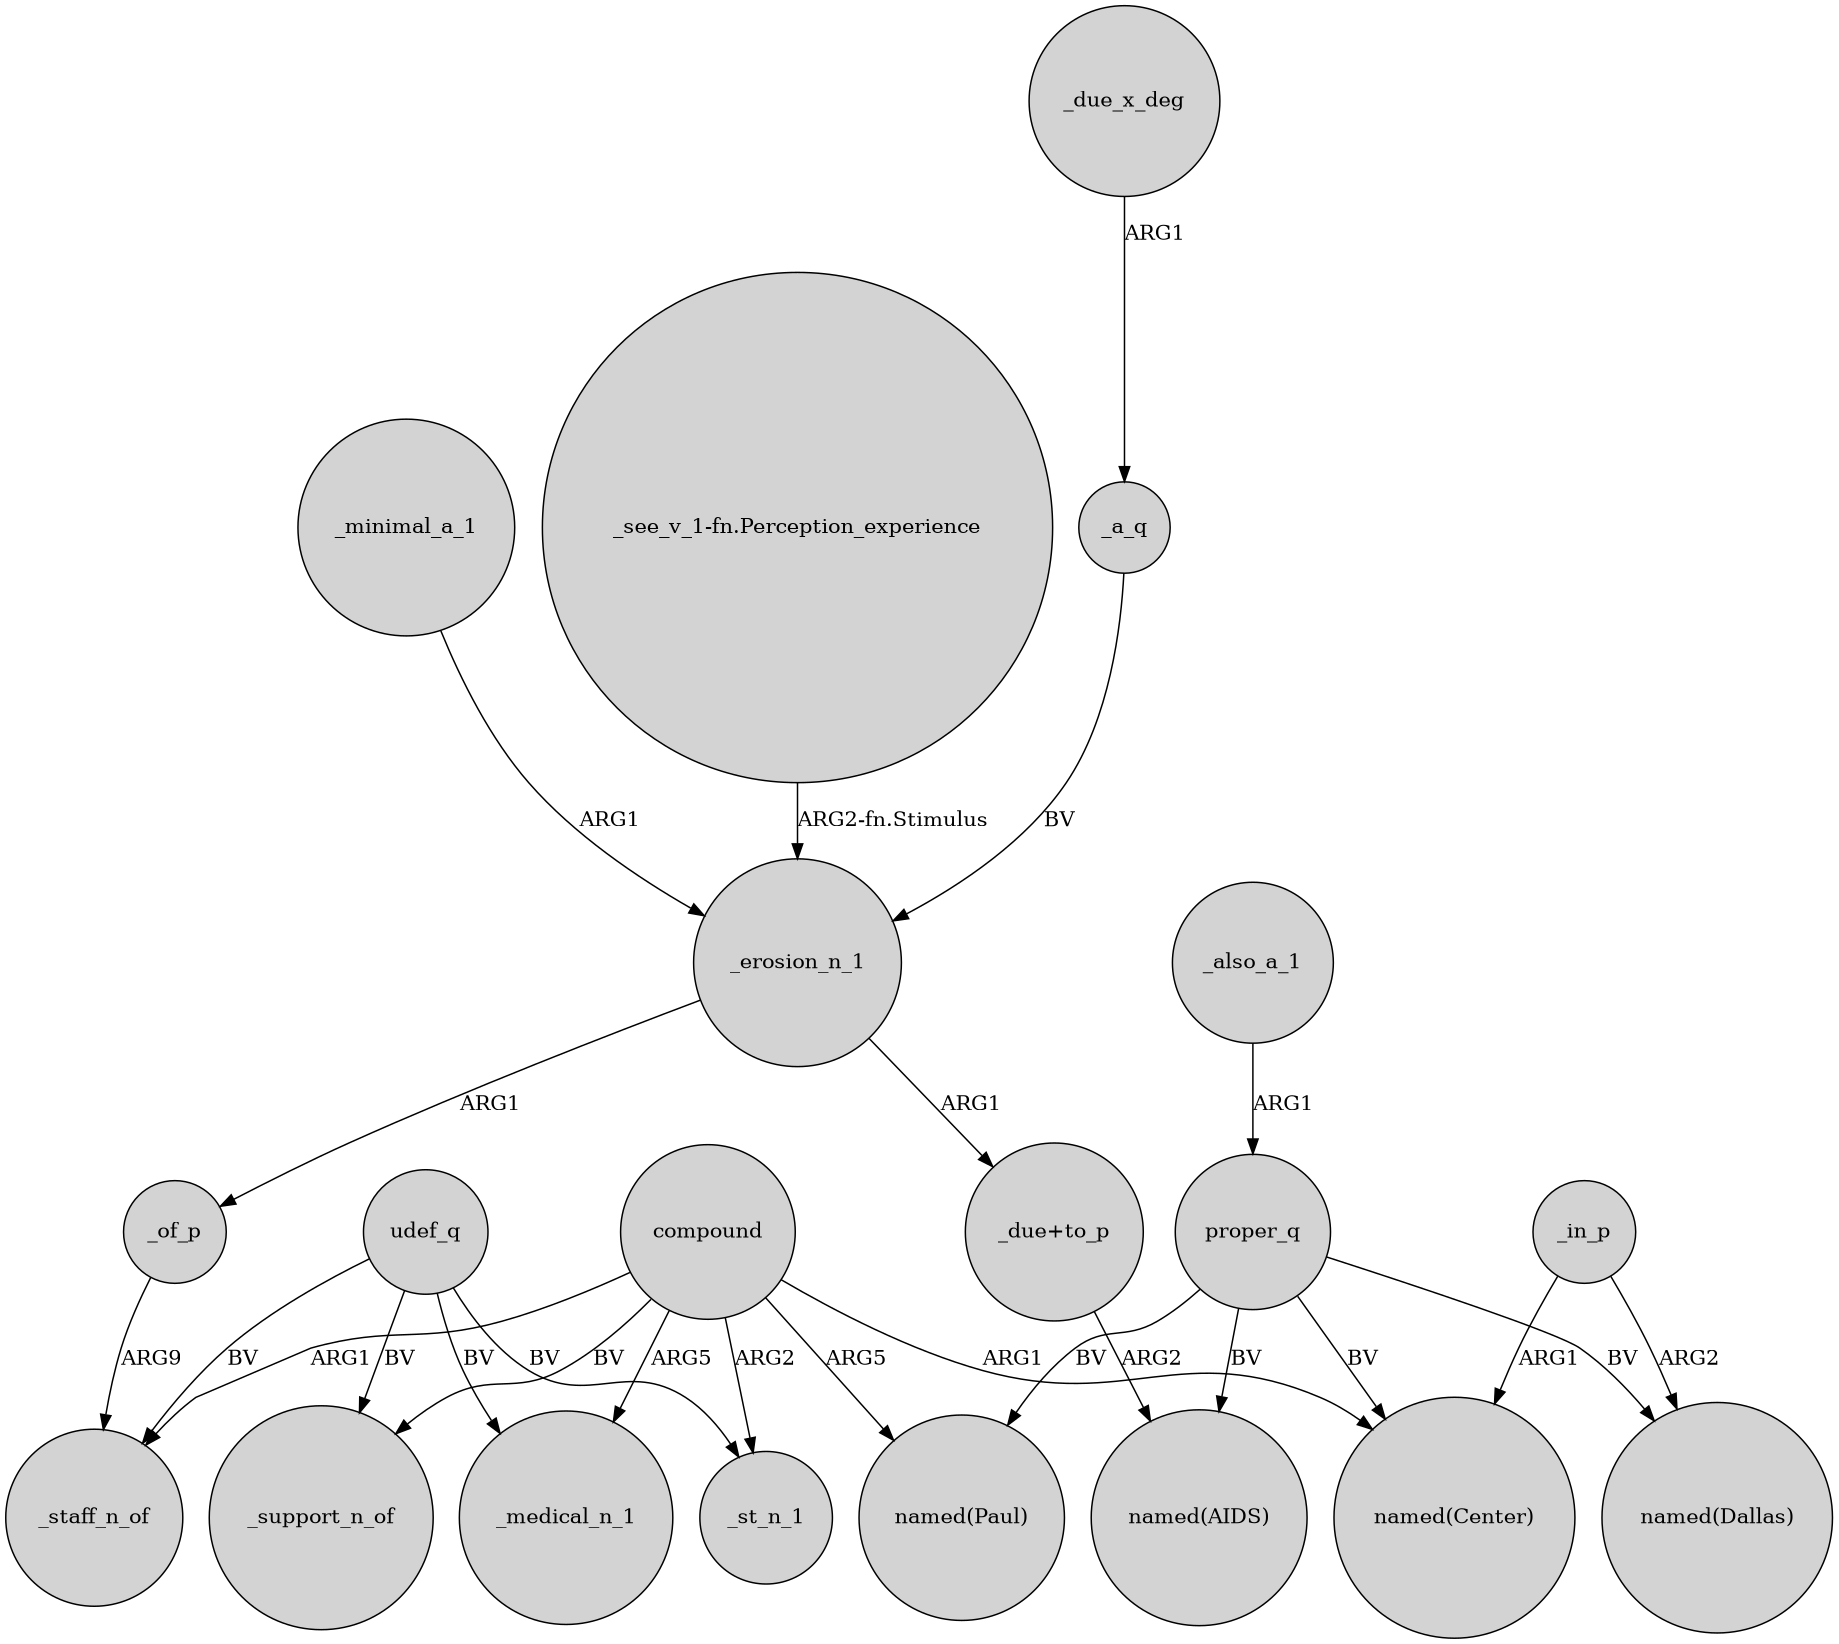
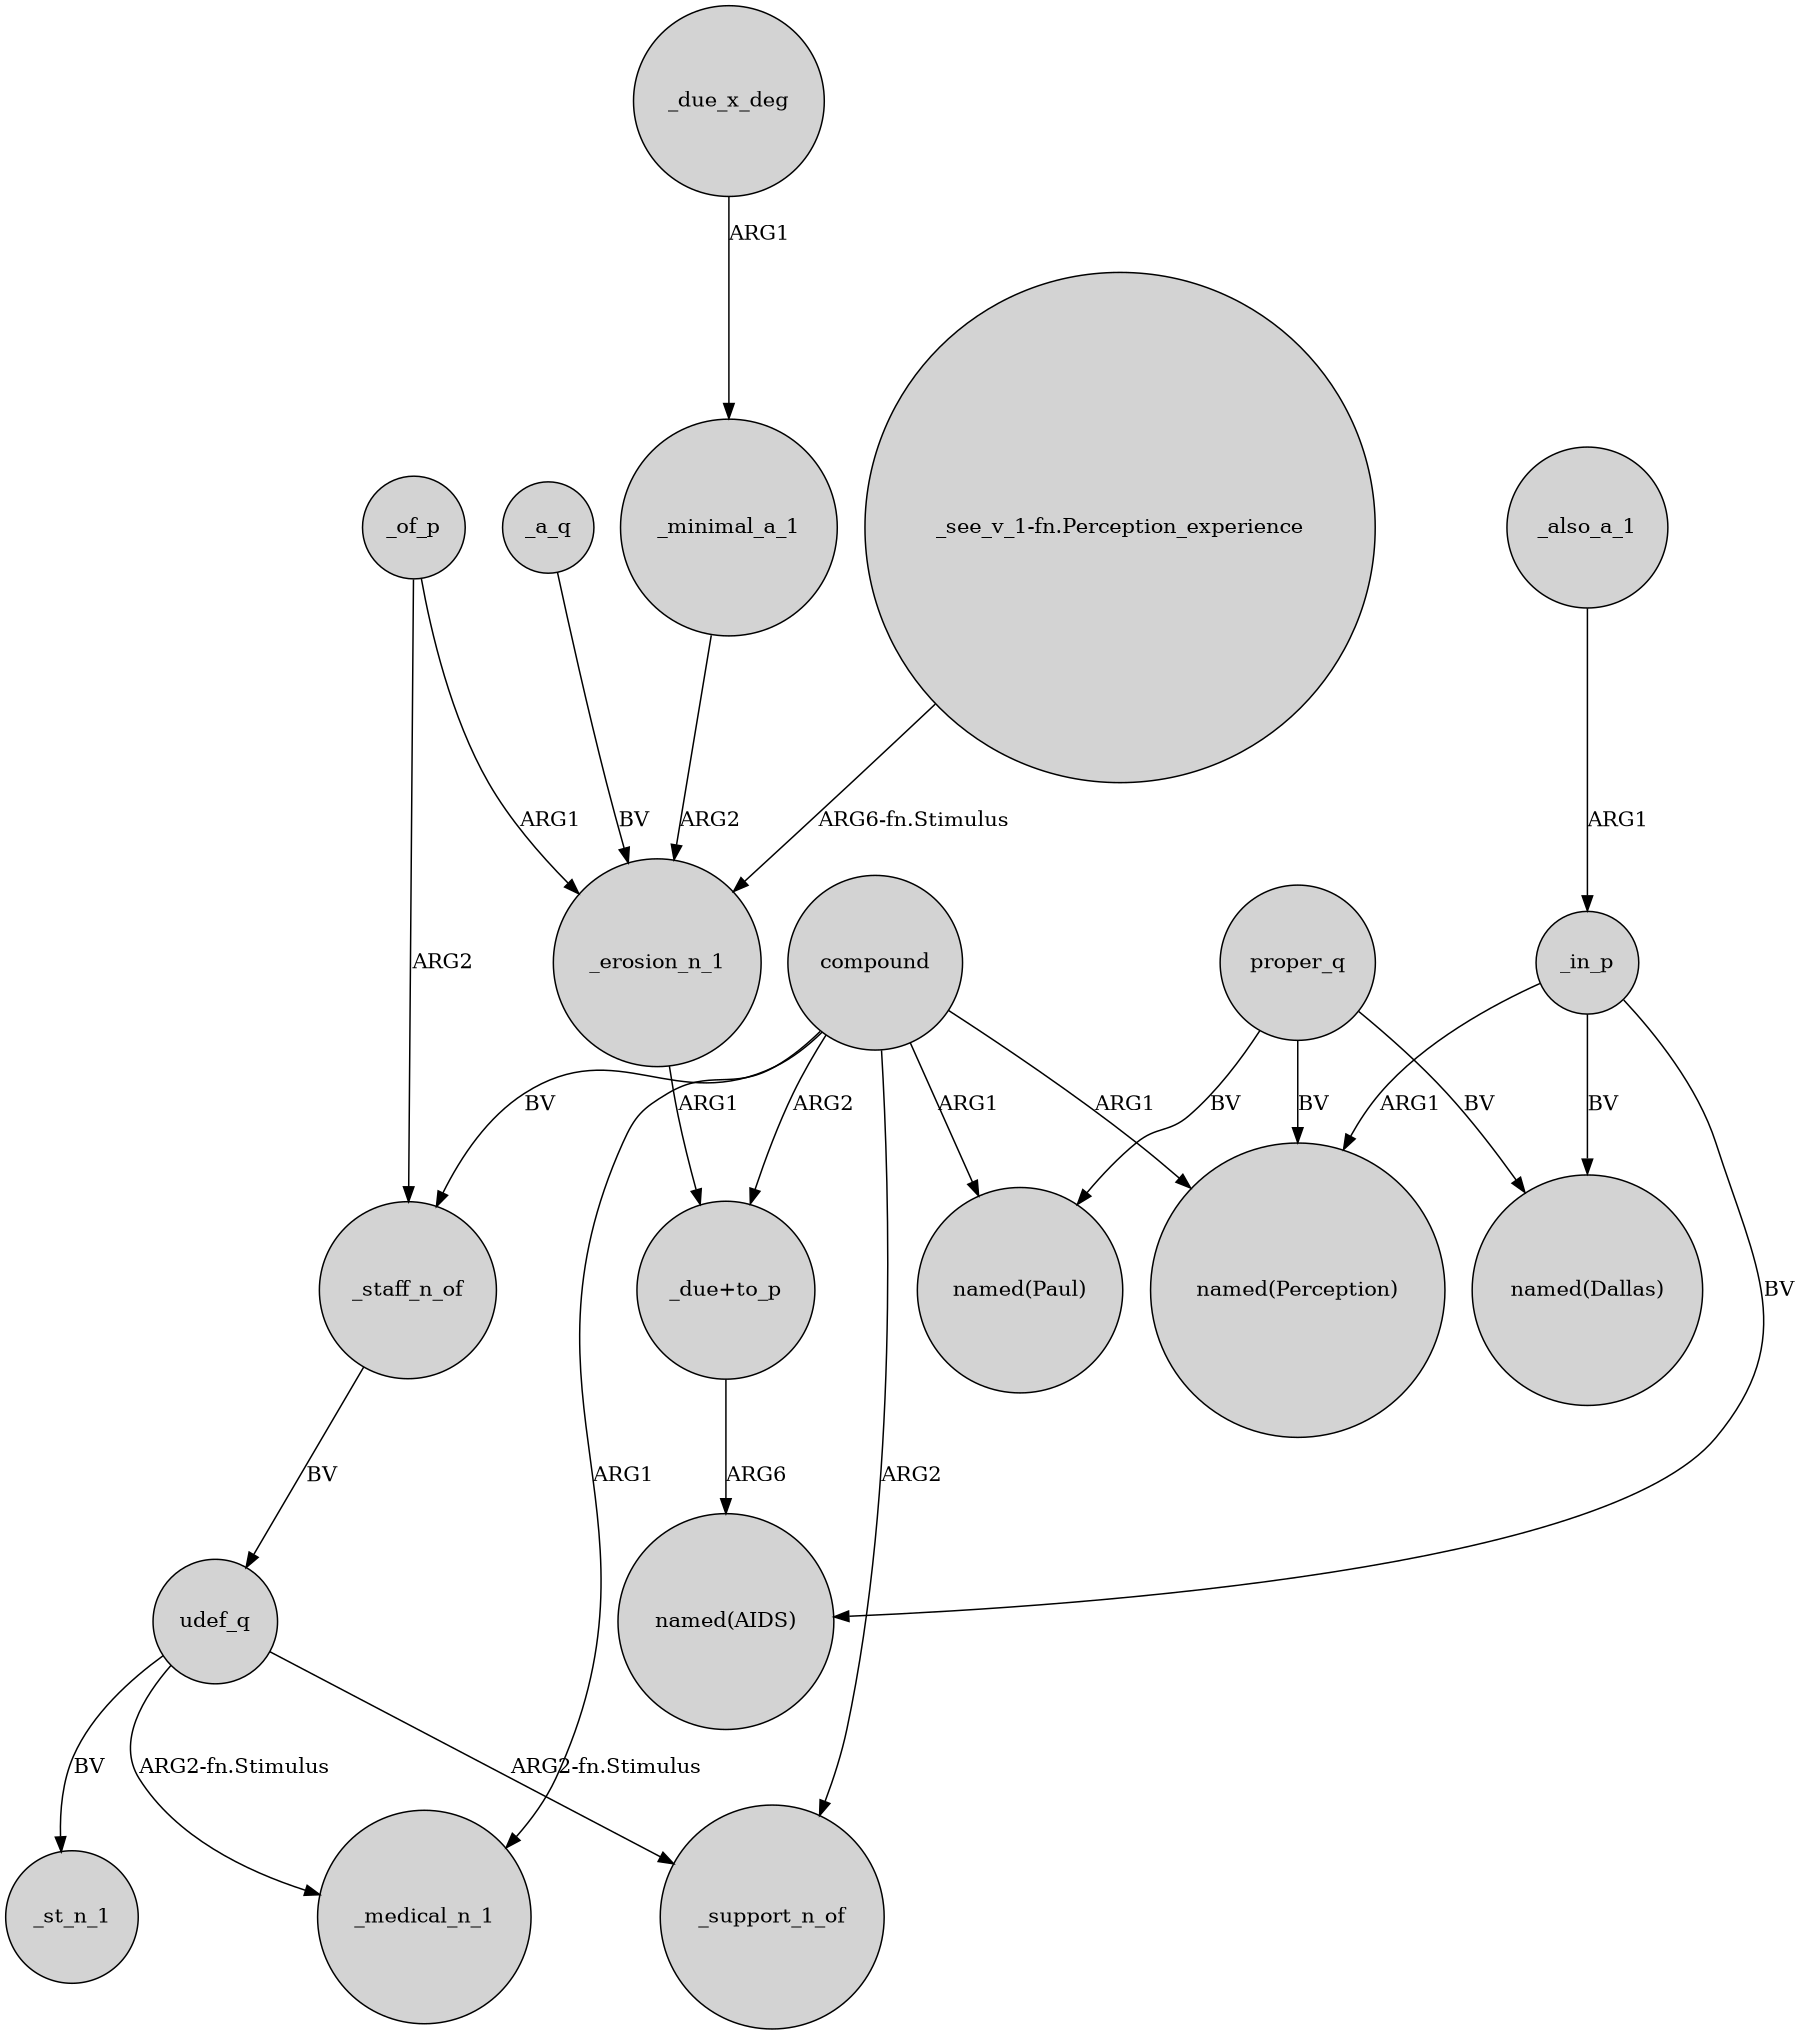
  digraph {
    node [shape=circle style=filled]
    _minimal_a_1
    _erosion_n_1
    "_due+to_p"
    "named(AIDS)"
    _of_p
    _staff_n_of
    proper_q
-   "named(Center)"
+   "named(Center)" [label="named(Perception)"]
    "named(Paul)"
    "named(Dallas)"
    "_see_v_1-fn.Perception_experience"
    udef_q
    _st_n_1
    _support_n_of
    _medical_n_1
    compound
    _also_a_1
    _in_p
    _a_q
    n20 [label=_due_x_deg]
-   _minimal_a_1 -> _erosion_n_1 [label=ARG1]
+   _minimal_a_1 -> _erosion_n_1 [label=ARG2]
    _erosion_n_1 -> "_due+to_p" [label=ARG1]
-   "_due+to_p" -> "named(AIDS)" [label=ARG2]
-   _erosion_n_1 -> _of_p [label=ARG1]
-   _of_p -> _staff_n_of [label=ARG9]
-   proper_q -> "named(AIDS)" [label=BV]
+   "_due+to_p" -> "named(AIDS)" [label=ARG6]
+   _of_p -> _erosion_n_1 [label=ARG1]
+   _of_p -> _staff_n_of [label=ARG2]
+   _in_p -> "named(AIDS)" [label=BV]
    proper_q -> "named(Center)" [label=BV]
    proper_q -> "named(Paul)" [label=BV]
    proper_q -> "named(Dallas)" [label=BV]
-   "_see_v_1-fn.Perception_experience" -> _erosion_n_1 [label="ARG2-fn.Stimulus"]
-   udef_q -> _staff_n_of [label=BV]
+   "_see_v_1-fn.Perception_experience" -> _erosion_n_1 [label="ARG6-fn.Stimulus"]
+   _staff_n_of -> udef_q [label=BV]
    udef_q -> _st_n_1 [label=BV]
-   udef_q -> _support_n_of [label=BV]
-   udef_q -> _medical_n_1 [label=BV]
-   compound -> _staff_n_of [label=ARG1]
+   udef_q -> _support_n_of [label="ARG2-fn.Stimulus"]
+   udef_q -> _medical_n_1 [label="ARG2-fn.Stimulus"]
+   compound -> _staff_n_of [label=BV]
    compound -> "named(Center)" [label=ARG1]
-   compound -> "named(Paul)" [label=ARG5]
-   compound -> _st_n_1 [label=ARG2]
-   compound -> _support_n_of [label=BV]
-   compound -> _medical_n_1 [label=ARG5]
-   _also_a_1 -> proper_q [label=ARG1]
+   compound -> "named(Paul)" [label=ARG1]
+   compound -> "_due+to_p" [label=ARG2]
+   compound -> _support_n_of [label=ARG2]
+   compound -> _medical_n_1 [label=ARG1]
+   _also_a_1 -> _in_p [label=ARG1]
    _in_p -> "named(Center)" [label=ARG1]
-   _in_p -> "named(Dallas)" [label=ARG2]
+   _in_p -> "named(Dallas)" [label=BV]
    _a_q -> _erosion_n_1 [label=BV]
-   n20 -> _a_q [label=ARG1]
+   n20 -> _minimal_a_1 [label=ARG1]
  }
